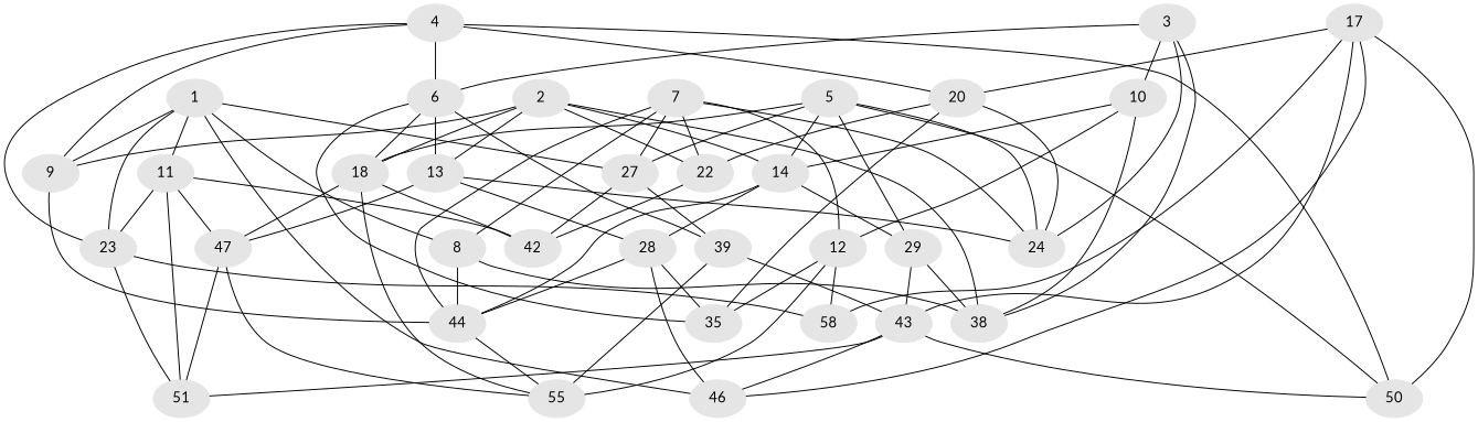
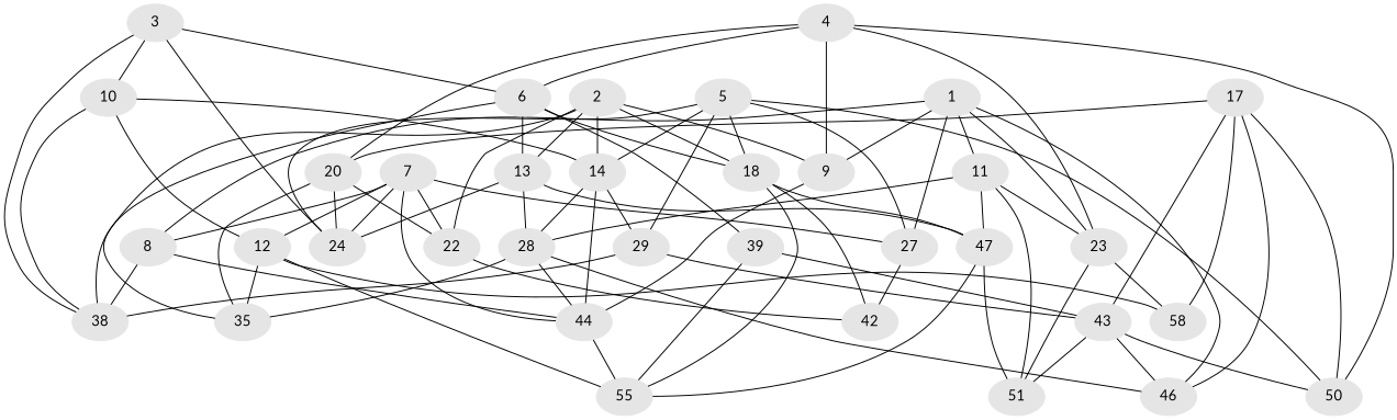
  graph {
    fontname=Lato
    node [color=gray90 fontname=Lato style=filled]
    edge [fontname=Lato]
    1 [super="+48"]
    8 [super="+30"]
    9 [super="+40"]
    11 [super="+15"]
    23 [super="+32"]
    27 [super="+61"]
    46
    38 [super="+54"]
    44 [super="+60"]
    42
    47 [super="+57"]
    51
    58
    39
    2 [super="+59"]
    13 [super="+37"]
    14 [super="+41"]
    18 [super="+34"]
    22
    24 [super="+33"]
    28 [super="+53"]
    29
    55 [super="+56"]
    6 [super="+19"]
    35
    3
    10 [super="+36"]
    12 [super="+31"]
    4 [super="+45"]
    20 [super="+49"]
    50
    5 [super="+16"]
    43 [super="+52"]
    7 [super="+21"]
    17 [super="+26"]
    1 -- 8
    1 -- 9
    1 -- 11
    1 -- 23
    1 -- 27
    1 -- 46
    8 -- 38 [weight=2]
    8 -- 44
    9 -- 44 [weight=2]
    11 -- 23
-   11 -- 42
+   11 -- 28
    11 -- 47 [weight=2]
    11 -- 51
    23 -- 51
    23 -- 58 [weight=2]
    27 -- 42
-   27 -- 39
    44 -- 55
    47 -- 51
    47 -- 55
    39 -- 55
    39 -- 43
    2 -- 9
    2 -- 38
    2 -- 13
    2 -- 14
    2 -- 18
    2 -- 22
    13 -- 47
    13 -- 24
    13 -- 28 [weight=2]
    14 -- 44
    14 -- 28
    14 -- 29
    18 -- 42
    18 -- 47
    18 -- 55
    22 -- 42
    28 -- 46
    28 -- 44
    28 -- 35
    29 -- 38
    29 -- 43
    6 -- 39
    6 -- 13
    6 -- 18
    6 -- 35
    3 -- 38
    3 -- 24
    3 -- 6
    3 -- 10
    10 -- 38
    10 -- 14
    10 -- 12
    12 -- 58
    12 -- 55 [weight=2]
    12 -- 35
    4 -- 9
    4 -- 23
    4 -- 6
    4 -- 20
    4 -- 50
    20 -- 22
    20 -- 24
    20 -- 35
    5 -- 27
    5 -- 14
    5 -- 18
    5 -- 24
    5 -- 29
    5 -- 50
    43 -- 46
    43 -- 51
    43 -- 50
    7 -- 8
    7 -- 27
    7 -- 44
    7 -- 22
    7 -- 24
    7 -- 12
    17 -- 46
    17 -- 58
    17 -- 20
    17 -- 50
    17 -- 43
  }
